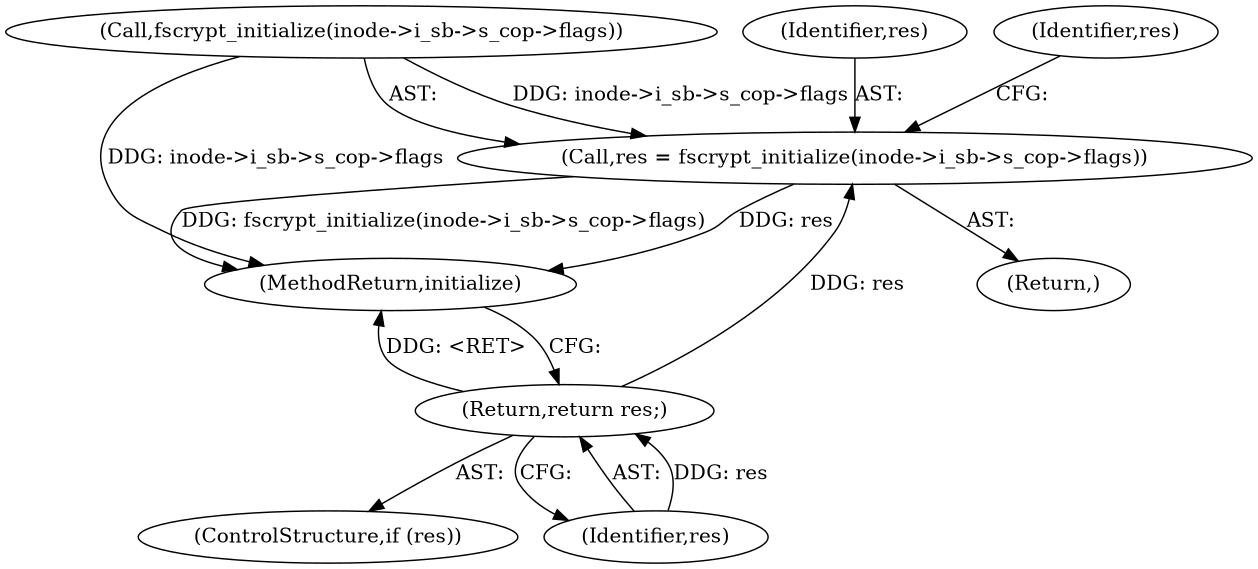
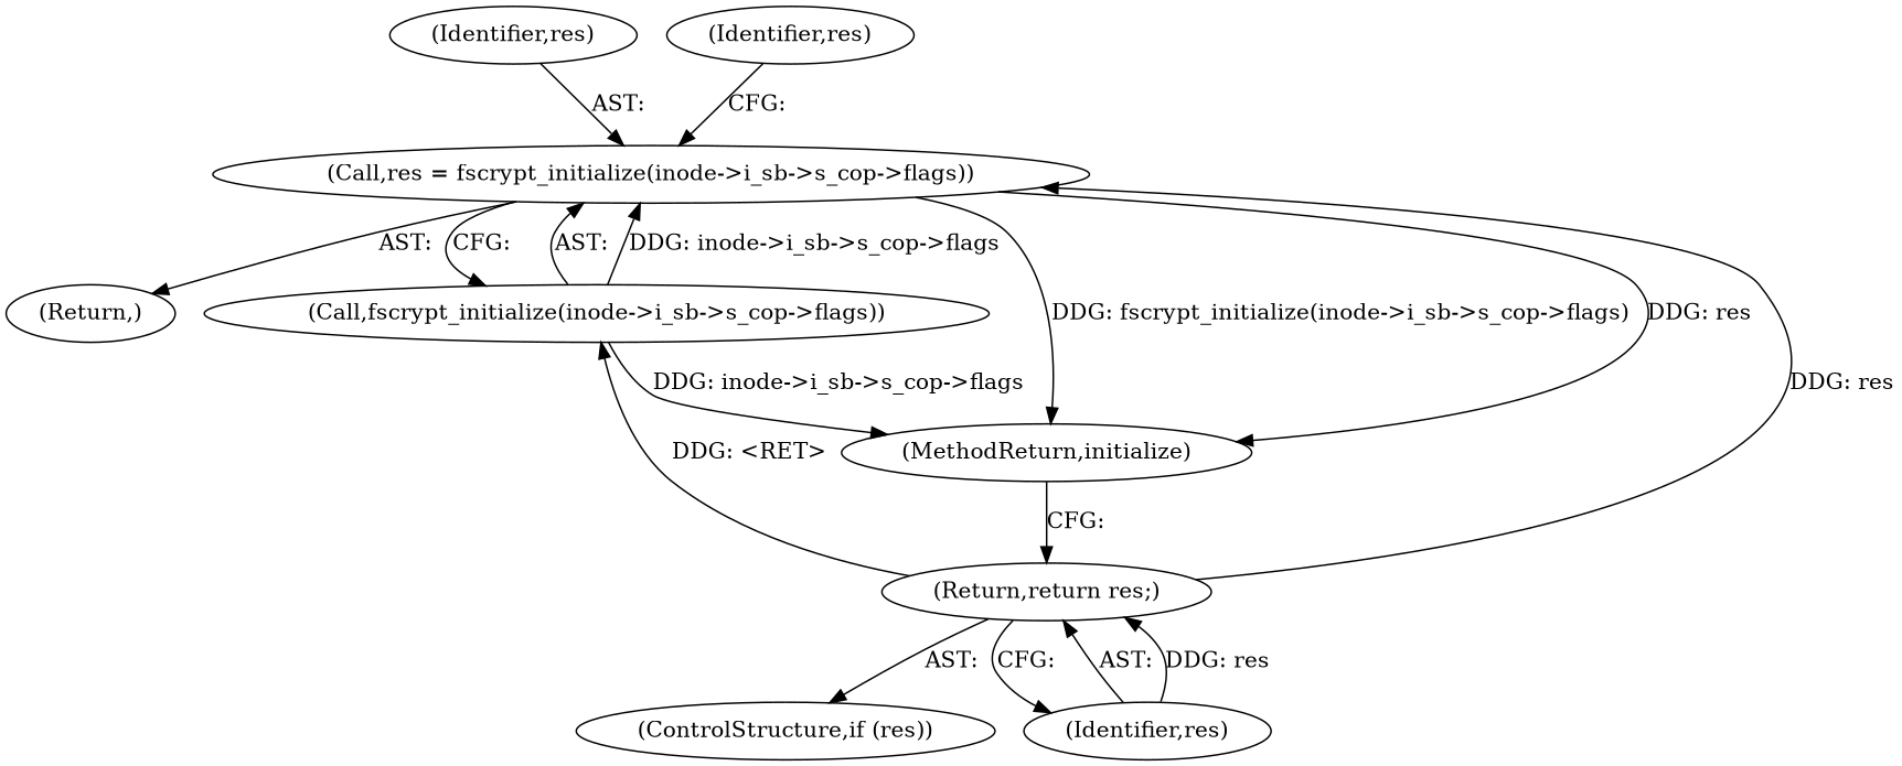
  digraph {
    n1 [label="(Call,res = fscrypt_initialize(inode->i_sb->s_cop->flags))"]
    n2 [label="(Call,fscrypt_initialize(inode->i_sb->s_cop->flags))"]
    n3 [label="(Return,)"]
    n4 [label="(MethodReturn,initialize)"]
    n5 [label="(Return,return res;)"]
    n6 [label="(ControlStructure,if (res))"]
    n7 [label="(Identifier,res)"]
    n8 [label="(Identifier,res)"]
    n9 [label="(Identifier,res)"]
+   n1 -> n2 [label="CFG: "]
    n1 -> n3 [label="AST: "]
    n1 -> n4 [label="DDG: fscrypt_initialize(inode->i_sb->s_cop->flags)"]
    n1 -> n4 [label="DDG: res"]
    n2 -> n1 [label="AST: "]
    n2 -> n1 [label="DDG: inode->i_sb->s_cop->flags"]
    n2 -> n4 [label="DDG: inode->i_sb->s_cop->flags"]
    n4 -> n5 [label="CFG: "]
    n5 -> n1 [label="DDG: res"]
-   n5 -> n4 [label="DDG: <RET>"]
+   n5 -> n2 [label="DDG: <RET>"]
    n5 -> n6 [label="AST: "]
    n5 -> n7 [label="CFG: "]
    n7 -> n5 [label="AST: "]
    n7 -> n5 [label="DDG: res"]
    n8 -> n1 [label="AST: "]
    n9 -> n1 [label="CFG: "]
  }
